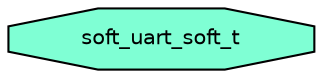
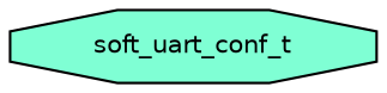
  digraph {
    rankdir=LR
-   n1 [color=black fillcolor=aquamarine fontname=Helvetica fontsize=10 height=0.2 label=soft_uart_soft_t shape=octagon style=filled width=0.4]
+   n1 [color=black fillcolor=aquamarine fontname=Helvetica fontsize=10 height=0.2 label=soft_uart_conf_t shape=octagon style=filled width=0.4]
  }
